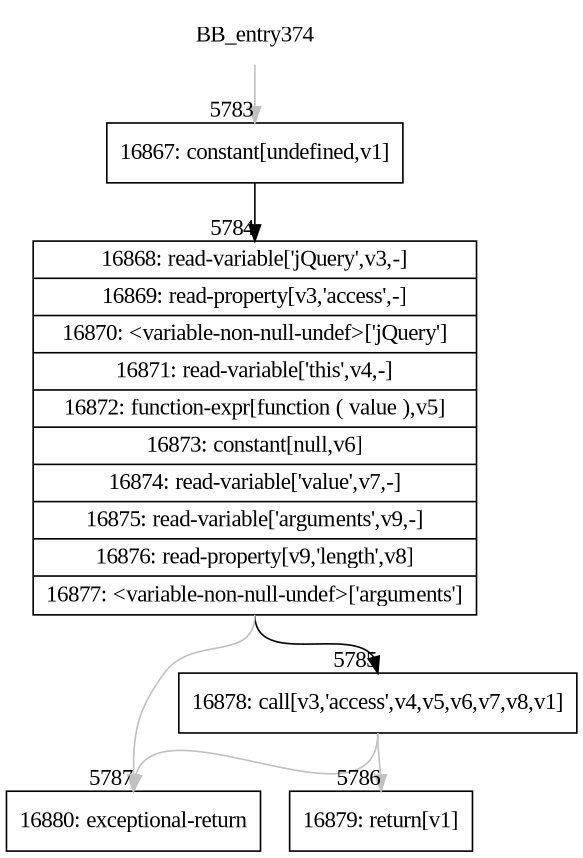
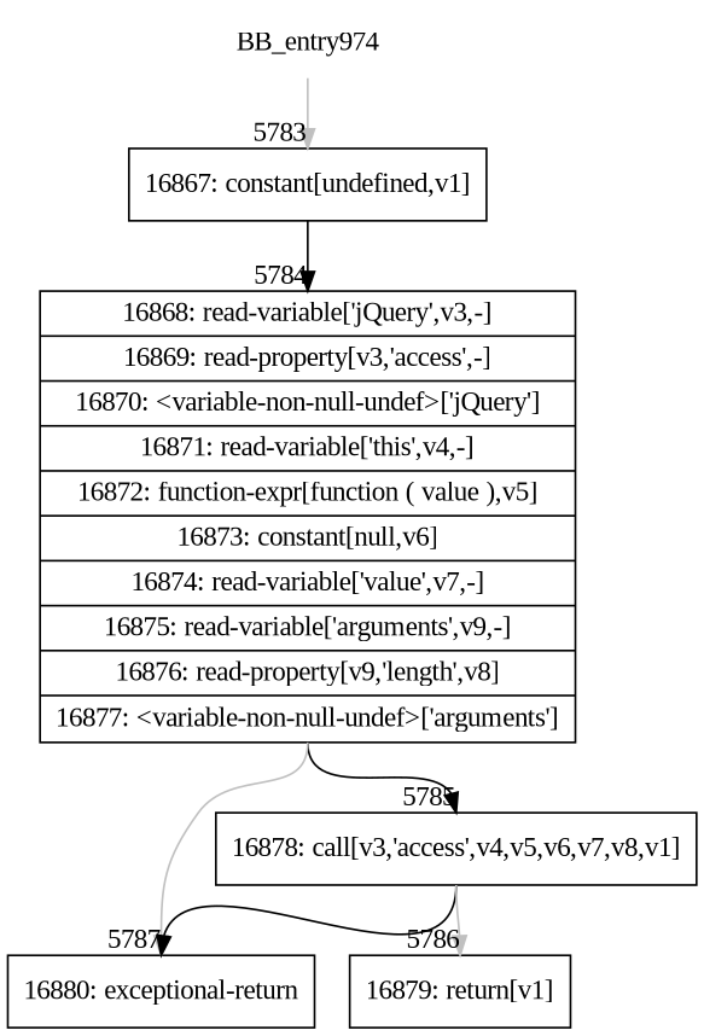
  digraph {
    fontname="Liberation Serif"
    rankdir=TD
    node [fontname="Liberation Serif" shape=record]
    edge [color=gray fontname="Liberation Serif" headport=n tailport=s]
-   BB_entry374 [shape=none]
+   BB_entry374 [shape=none label=BB_entry974]
    n2 [label="{16867: constant[undefined,v1]}"]
    n3 [label="{16868: read-variable['jQuery',v3,-]|16869: read-property[v3,'access',-]|16870: \<variable-non-null-undef\>['jQuery']|16871: read-variable['this',v4,-]|16872: function-expr[function ( value ),v5]|16873: constant[null,v6]|16874: read-variable['value',v7,-]|16875: read-variable['arguments',v9,-]|16876: read-property[v9,'length',v8]|16877: \<variable-non-null-undef\>['arguments']}"]
    n4 [label="{16878: call[v3,'access',v4,v5,v6,v7,v8,v1]}"]
    n5 [label="{16880: exceptional-return}"]
    n6 [label="{16879: return[v1]}"]
    BB_entry374 -> n2 [headlabel="    5783"]
    n2 -> n3 [headlabel="      5784" color=""]
    n3 -> n4 [headlabel="      5785" color=""]
    n3 -> n5 [headlabel="      5787"]
-   n4 -> n5
+   n4 -> n5 [color=black]
    n4 -> n6 [headlabel="      5786"]
  }
